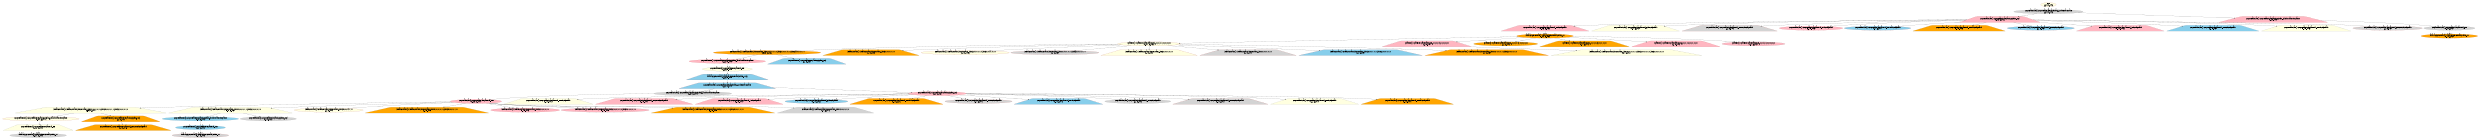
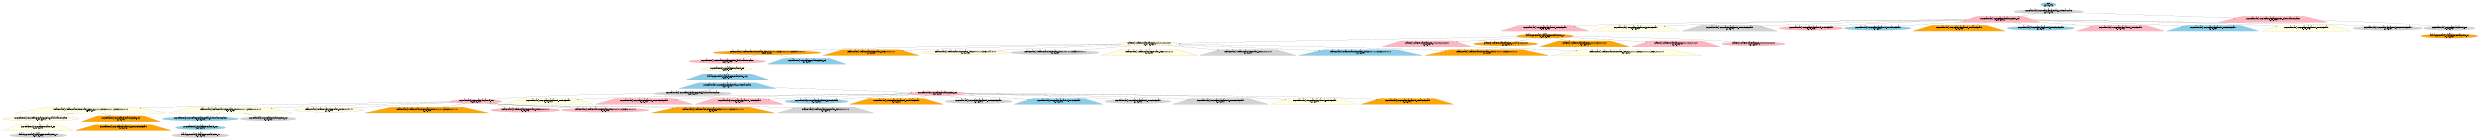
  digraph {
    node [shape=trapezium style="rounded,filled" fillcolor=lightyellow color=brown]
    edge [arrowhead=diamond]
-   n1 [label="ROOT\nN=300, Q=0.936" shape=ellipse]
+   n1 [label="ROOT\nN=300, Q=0.936" shape=ellipse fillcolor=skyblue]
    n2 [label="ComputePathToState#1.ComputePathToState.named_state=gp7_detect_arucomarker\nN=300, Q=0.936" shape=ellipse fillcolor=lightgrey color=gray40]
    n3 [label="ComputePathToState#1.ComputePathToState.planning_pipeline=ompl\nN=296, Q=0.936" fillcolor=lightpink]
    n4 [label="ComputePathToState#1.ComputePathToState.planning_pipeline=pilz_industrial_motion_planner\nN=3, Q=0.939" fillcolor=lightpink]
    n5 [label="ComputePathToState#1.ComputePathToState.planner_id=RRTkConfigDefault\nN=285, Q=0.938" fillcolor=lightpink color=gray40]
    n6 [label="ComputePathToState#1.ComputePathToState.planner_id=ESTkConfigDefault\nN=1, Q=0.939" color=gray40]
    n7 [label="ComputePathToState#1.ComputePathToState.planner_id=LBKPIECEkConfigDefault\nN=1, Q=0.943" fillcolor=lightgrey]
    n8 [label="ComputePathToState#1.ComputePathToState.planner_id=PRMkConfigDefault\nN=1, Q=0.938" shape=ellipse fillcolor=lightpink]
    n9 [label="ComputePathToState#1.ComputePathToState.planner_id=PRMstarkConfigDefault\nN=1, Q=0.941" shape=ellipse fillcolor=skyblue]
    n10 [label="ComputePathToState#1.ComputePathToState.planner_id=RRTstarkConfigDefault\nN=1, Q=0.938" fillcolor=orange color=gray40]
    n11 [label="ComputePathToState#1.ComputePathToState.planner_id=BKPIECEkConfigDefault\nN=1, Q=0.937" shape=ellipse fillcolor=skyblue]
    n12 [label="ComputePathToState#1.ComputePathToState.planner_id=SBLkConfigDefault\nN=1, Q=0.936" fillcolor=lightpink color=gray40]
    n13 [label="ComputePathToState#1.ComputePathToState.planner_id=KPIECEkConfigDefault\nN=1, Q=0.939" fillcolor=skyblue color=gray40]
    n14 [label="ComputePathToState#1.ComputePathToState.planner_id=TRRTkConfigDefault\nN=1, Q=0.936" color=gray40]
    n15 [label="ComputePathToState#1.ComputePathToState.planner_id=RRTConnectkConfigDefault\nN=1, Q=0.450" shape=ellipse fillcolor=lightgrey]
    n16 [label="YaskawaGripperCommand#1.YaskawaGripperCommand.position=0.0\nN=284, Q=0.938" shape=ellipse fillcolor=orange]
    n17 [label="UpdatePose#1.UpdatePose.update_relative_pose=0.0;0.0;0.11;0.0;0.0;0.0;0.0\nN=277, Q=0.938" shape=ellipse]
    n18 [label="UpdatePose#1.UpdatePose.update_relative_pose=0.0;0.0;0.105;0.0;0.0;0.0;0.0\nN=2, Q=0.924" fillcolor=lightpink color=gray40]
    n19 [label="UpdatePose#1.UpdatePose.update_relative_pose=0.0;0.0;0.115;0.0;0.0;0.0;0.0\nN=1, Q=0.943" shape=ellipse fillcolor=orange color=gray40]
    n20 [label="UpdatePose#1.UpdatePose.update_relative_pose=0.0;0.0;0.125;0.0;0.0;0.0;0.0\nN=1, Q=0.943" fillcolor=orange color=gray40]
    n21 [label="UpdatePose#1.UpdatePose.update_relative_pose=0.0;0.0;0.12;0.0;0.0;0.0;0.0\nN=1, Q=0.943" fillcolor=lightpink]
    n22 [label="UpdatePose#1.UpdatePose.update_relative_pose=0.0;0.0;0.10;0.0;0.0;0.0;0.0\nN=1, Q=0.939" shape=ellipse fillcolor=lightpink color=gray40]
    n23 [label="SetPathConstraints#1.SetPathConstraints.joint_constraints=joint_1_s,0.0,0.1,0.1,1.0;joint_3_s,0.0,0.1,0.1,1.0;joint_5_s,0.0,0.1,0.1,1.0\nN=269, Q=0.938" shape=ellipse fillcolor=orange]
    n24 [label="SetPathConstraints#1.SetPathConstraints.joint_constraints=joint_5_s,0.0,0.1,0.1,1.0\nN=1, Q=0.939" fillcolor=orange color=gray40]
    n25 [label="SetPathConstraints#1.SetPathConstraints.joint_constraints=joint_3_s,0.0,0.1,0.1,1.0;joint_5_s,0.0,0.1,0.1,1.0\nN=1, Q=0.938" shape=ellipse]
    n26 [label="SetPathConstraints#1.SetPathConstraints.joint_constraints=joint_1_s,0.0,0.1,0.1,1.0;joint_5_s,0.0,0.1,0.1,1.0\nN=1, Q=0.989" shape=ellipse fillcolor=lightgrey]
    n27 [label="SetPathConstraints#1.SetPathConstraints.joint_constraints=joint_3_s,0.0,0.1,0.1,1.0\nN=1, Q=0.937"]
    n28 [label="SetPathConstraints#1.SetPathConstraints.joint_constraints=joint_1_s,0.0,0.1,0.1,1.0\nN=1, Q=0.941" fillcolor=lightgrey]
    n29 [label="SetPathConstraints#1.SetPathConstraints.joint_constraints=joint_3_s,0.0,0.1,0.1,1.0;joint_6_s,0.0,0.1,0.1,1.0\nN=1, Q=0.937" fillcolor=skyblue]
    n30 [label="SetPathConstraints#1.SetPathConstraints.joint_constraints=joint_1_s,0.0,0.1,0.1,1.0;joint_3_s,0.0,0.1,0.1,1.0\nN=1, Q=0.937" fillcolor=orange]
    n31 [label="ComputePathToPose#1.ComputePathToPose.planning_pipeline=pilz_industrial_motion_planner\nN=267, Q=0.940" shape=ellipse fillcolor=lightpink]
    n32 [label="ComputePathToPose#1.ComputePathToPose.planning_pipeline=ompl\nN=1, Q=0.300" fillcolor=skyblue]
    n33 [label="ComputePathToPose#1.ComputePathToPose.planner_id=PTP\nN=266, Q=0.940" shape=ellipse color=gray40]
    n34 [label="YaskawaGripperCommand#2.YaskawaGripperCommand.position=0.235\nN=265, Q=0.940" fillcolor=skyblue]
    n35 [label="ComputePathToState#2.ComputePathToState.named_state=gp7_detect_arucomarker\nN=264, Q=0.940" fillcolor=skyblue]
    n36 [label="ComputePathToState#2.ComputePathToState.planning_pipeline=pilz_industrial_motion_planner\nN=251, Q=0.940" shape=ellipse fillcolor=lightgrey color=gray40]
    n37 [label="ComputePathToState#2.ComputePathToState.planning_pipeline=ompl\nN=12, Q=0.934" shape=ellipse fillcolor=lightpink]
    n38 [label="ComputePathToState#2.ComputePathToState.planner_id=PTP\nN=250, Q=0.940" shape=ellipse fillcolor=lightpink]
    n39 [label="SetPathConstraints#2.SetPathConstraints.joint_constraints=joint_1_s,0.0,0.1,0.1,1.0;joint_3_s,0.0,0.1,0.1,1.0;joint_5_s,0.0,0.1,0.1,1.0\nN=222, Q=0.941" color=gray40]
    n40 [label="SetPathConstraints#2.SetPathConstraints.joint_constraints=joint_1_s,0.0,0.1,0.1,1.0;joint_3_s,0.0,0.1,0.1,1.0\nN=21, Q=0.937" color=gray40]
    n41 [label="SetPathConstraints#2.SetPathConstraints.joint_constraints=joint_5_s,0.0,0.1,0.1,1.0\nN=1, Q=0.942" shape=ellipse]
    n42 [label="SetPathConstraints#2.SetPathConstraints.joint_constraints=joint_1_s,0.0,0.1,0.1,1.0;joint_5_s,0.0,0.1,0.1,1.0\nN=1, Q=0.942" fillcolor=orange color=gray40]
    n43 [label="SetPathConstraints#2.SetPathConstraints.joint_constraints=joint_3_s,0.0,0.1,0.1,1.0\nN=1, Q=0.943" shape=ellipse fillcolor=lightpink]
    n44 [label="SetPathConstraints#2.SetPathConstraints.joint_constraints=joint_3_s,0.0,0.1,0.1,1.0;joint_5_s,0.0,0.1,0.1,1.0\nN=1, Q=0.942" shape=ellipse fillcolor=lightpink color=gray40]
    n45 [label="SetPathConstraints#2.SetPathConstraints.joint_constraints=joint_3_s,0.0,0.1,0.1,1.0;joint_6_s,0.0,0.1,0.1,1.0\nN=1, Q=0.941" fillcolor=orange color=gray40]
    n46 [label="SetPathConstraints#2.SetPathConstraints.joint_constraints=joint_1_s,0.0,0.1,0.1,1.0\nN=1, Q=0.943" fillcolor=lightgrey color=gray40]
    n47 [label="ComputePathToPose#2.ComputePathToPose.planning_pipeline=pilz_industrial_motion_planner\nN=219, Q=0.942" shape=ellipse]
    n48 [label="ComputePathToPose#2.ComputePathToPose.planning_pipeline=ompl\nN=2, Q=0.788" fillcolor=orange]
    n49 [label="ComputePathToPose#2.ComputePathToPose.planner_id=PTP\nN=218, Q=0.942" color=gray40]
    n50 [label="YaskawaGripperCommand#3.YaskawaGripperCommand.position=0.0\nN=217, Q=0.942" shape=ellipse fillcolor=lightgrey color=gray40]
    n51 [label="ComputePathToPose#2.ComputePathToPose.planner_id=RRTConnectkConfigDefault\nN=1, Q=0.788" fillcolor=orange color=gray40]
    n52 [label="ComputePathToPose#2.ComputePathToPose.planning_pipeline=pilz_industrial_motion_planner\nN=19, Q=0.943" shape=ellipse fillcolor=skyblue color=gray40]
    n53 [label="ComputePathToPose#2.ComputePathToPose.planning_pipeline=ompl\nN=1, Q=0.831" shape=ellipse fillcolor=lightgrey color=gray40]
    n54 [label="ComputePathToPose#2.ComputePathToPose.planner_id=PTP\nN=18, Q=0.943" shape=ellipse fillcolor=skyblue color=gray40]
    n55 [label="YaskawaGripperCommand#3.YaskawaGripperCommand.position=0.0\nN=17, Q=0.943" shape=ellipse fillcolor=lightgrey]
    n56 [label="ComputePathToState#2.ComputePathToState.planner_id=TRRTkConfigDefault\nN=1, Q=0.942" color=gray40]
    n57 [label="ComputePathToState#2.ComputePathToState.planner_id=RRTConnectkConfigDefault\nN=1, Q=0.944" fillcolor=lightpink]
    n58 [label="ComputePathToState#2.ComputePathToState.planner_id=SBLkConfigDefault\nN=1, Q=0.941" fillcolor=lightpink]
    n59 [label="ComputePathToState#2.ComputePathToState.planner_id=ESTkConfigDefault\nN=1, Q=0.938" shape=ellipse fillcolor=skyblue]
    n60 [label="ComputePathToState#2.ComputePathToState.planner_id=PRMstarkConfigDefault\nN=1, Q=0.878" fillcolor=orange]
    n61 [label="ComputePathToState#2.ComputePathToState.planner_id=BKPIECEkConfigDefault\nN=1, Q=0.942" shape=ellipse fillcolor=lightgrey]
    n62 [label="ComputePathToState#2.ComputePathToState.planner_id=PRMkConfigDefault\nN=1, Q=0.943" fillcolor=skyblue]
    n63 [label="ComputePathToState#2.ComputePathToState.planner_id=KPIECEkConfigDefault\nN=1, Q=0.918" shape=ellipse fillcolor=lightgrey color=gray40]
    n64 [label="ComputePathToState#2.ComputePathToState.planner_id=LBKPIECEkConfigDefault\nN=1, Q=0.942" fillcolor=lightgrey]
    n65 [label="ComputePathToState#2.ComputePathToState.planner_id=RRTkConfigDefault\nN=1, Q=0.940" color=gray40]
    n66 [label="ComputePathToState#2.ComputePathToState.planner_id=RRTstarkConfigDefault\nN=1, Q=0.941" fillcolor=orange color=gray40]
    n67 [label="SetPathConstraints#1.SetPathConstraints.joint_constraints=joint_1_s,0.0,0.1,0.1,1.0;joint_3_s,0.0,0.1,0.1,1.0;joint_5_s,0.0,0.1,0.1,1.0\nN=1, Q=0.924" color=gray40]
    n68 [label="ComputePathToState#1.ComputePathToState.planner_id=PTP\nN=2, Q=0.939" shape=ellipse fillcolor=lightgrey color=gray40]
    n69 [label="YaskawaGripperCommand#1.YaskawaGripperCommand.position=0.0\nN=1, Q=0.939" shape=ellipse fillcolor=orange]
    n1 -> n2
    n2 -> n3
    n2 -> n4 [arrowhead=vee]
    n3 -> n5
    n3 -> n6
    n3 -> n7 [arrowhead=vee]
    n3 -> n8 [arrowhead=vee]
    n3 -> n9 [arrowhead=vee]
    n3 -> n10
    n3 -> n11
    n3 -> n12 [arrowhead=vee]
    n3 -> n13 [arrowhead=vee]
    n3 -> n14 [arrowhead=vee]
    n3 -> n15
    n4 -> n68
    n5 -> n16
    n16 -> n17
    n16 -> n18
    n16 -> n19
    n16 -> n20 [arrowhead=vee]
    n16 -> n21
    n16 -> n22 [arrowhead=vee]
    n17 -> n23 [arrowhead=vee]
    n17 -> n24 [arrowhead=vee]
    n17 -> n25
    n17 -> n26
    n17 -> n27 [arrowhead=vee]
    n17 -> n28
    n17 -> n29 [arrowhead=vee]
    n17 -> n30 [arrowhead=vee]
    n18 -> n67
    n23 -> n31 [arrowhead=vee]
    n23 -> n32 [arrowhead=vee]
    n31 -> n33
    n33 -> n34 [arrowhead=vee]
    n34 -> n35 [arrowhead=vee]
    n35 -> n36
    n35 -> n37 [arrowhead=vee]
    n36 -> n38
    n37 -> n56
    n37 -> n57 [arrowhead=vee]
    n37 -> n58 [arrowhead=vee]
    n37 -> n59 [arrowhead=vee]
    n37 -> n60
    n37 -> n61 [arrowhead=vee]
    n37 -> n62
    n37 -> n63 [arrowhead=vee]
    n37 -> n64 [arrowhead=vee]
    n37 -> n65 [arrowhead=vee]
    n37 -> n66
    n38 -> n39
    n38 -> n40
    n38 -> n41 [arrowhead=vee]
    n38 -> n42
    n38 -> n43 [arrowhead=vee]
    n38 -> n44
    n38 -> n45
    n38 -> n46 [arrowhead=vee]
    n39 -> n47
    n39 -> n48
    n40 -> n52 [arrowhead=vee]
    n40 -> n53
    n47 -> n49 [arrowhead=vee]
    n48 -> n51 [arrowhead=vee]
    n49 -> n50
    n52 -> n54 [arrowhead=vee]
    n54 -> n55 [arrowhead=vee]
    n68 -> n69
  }
